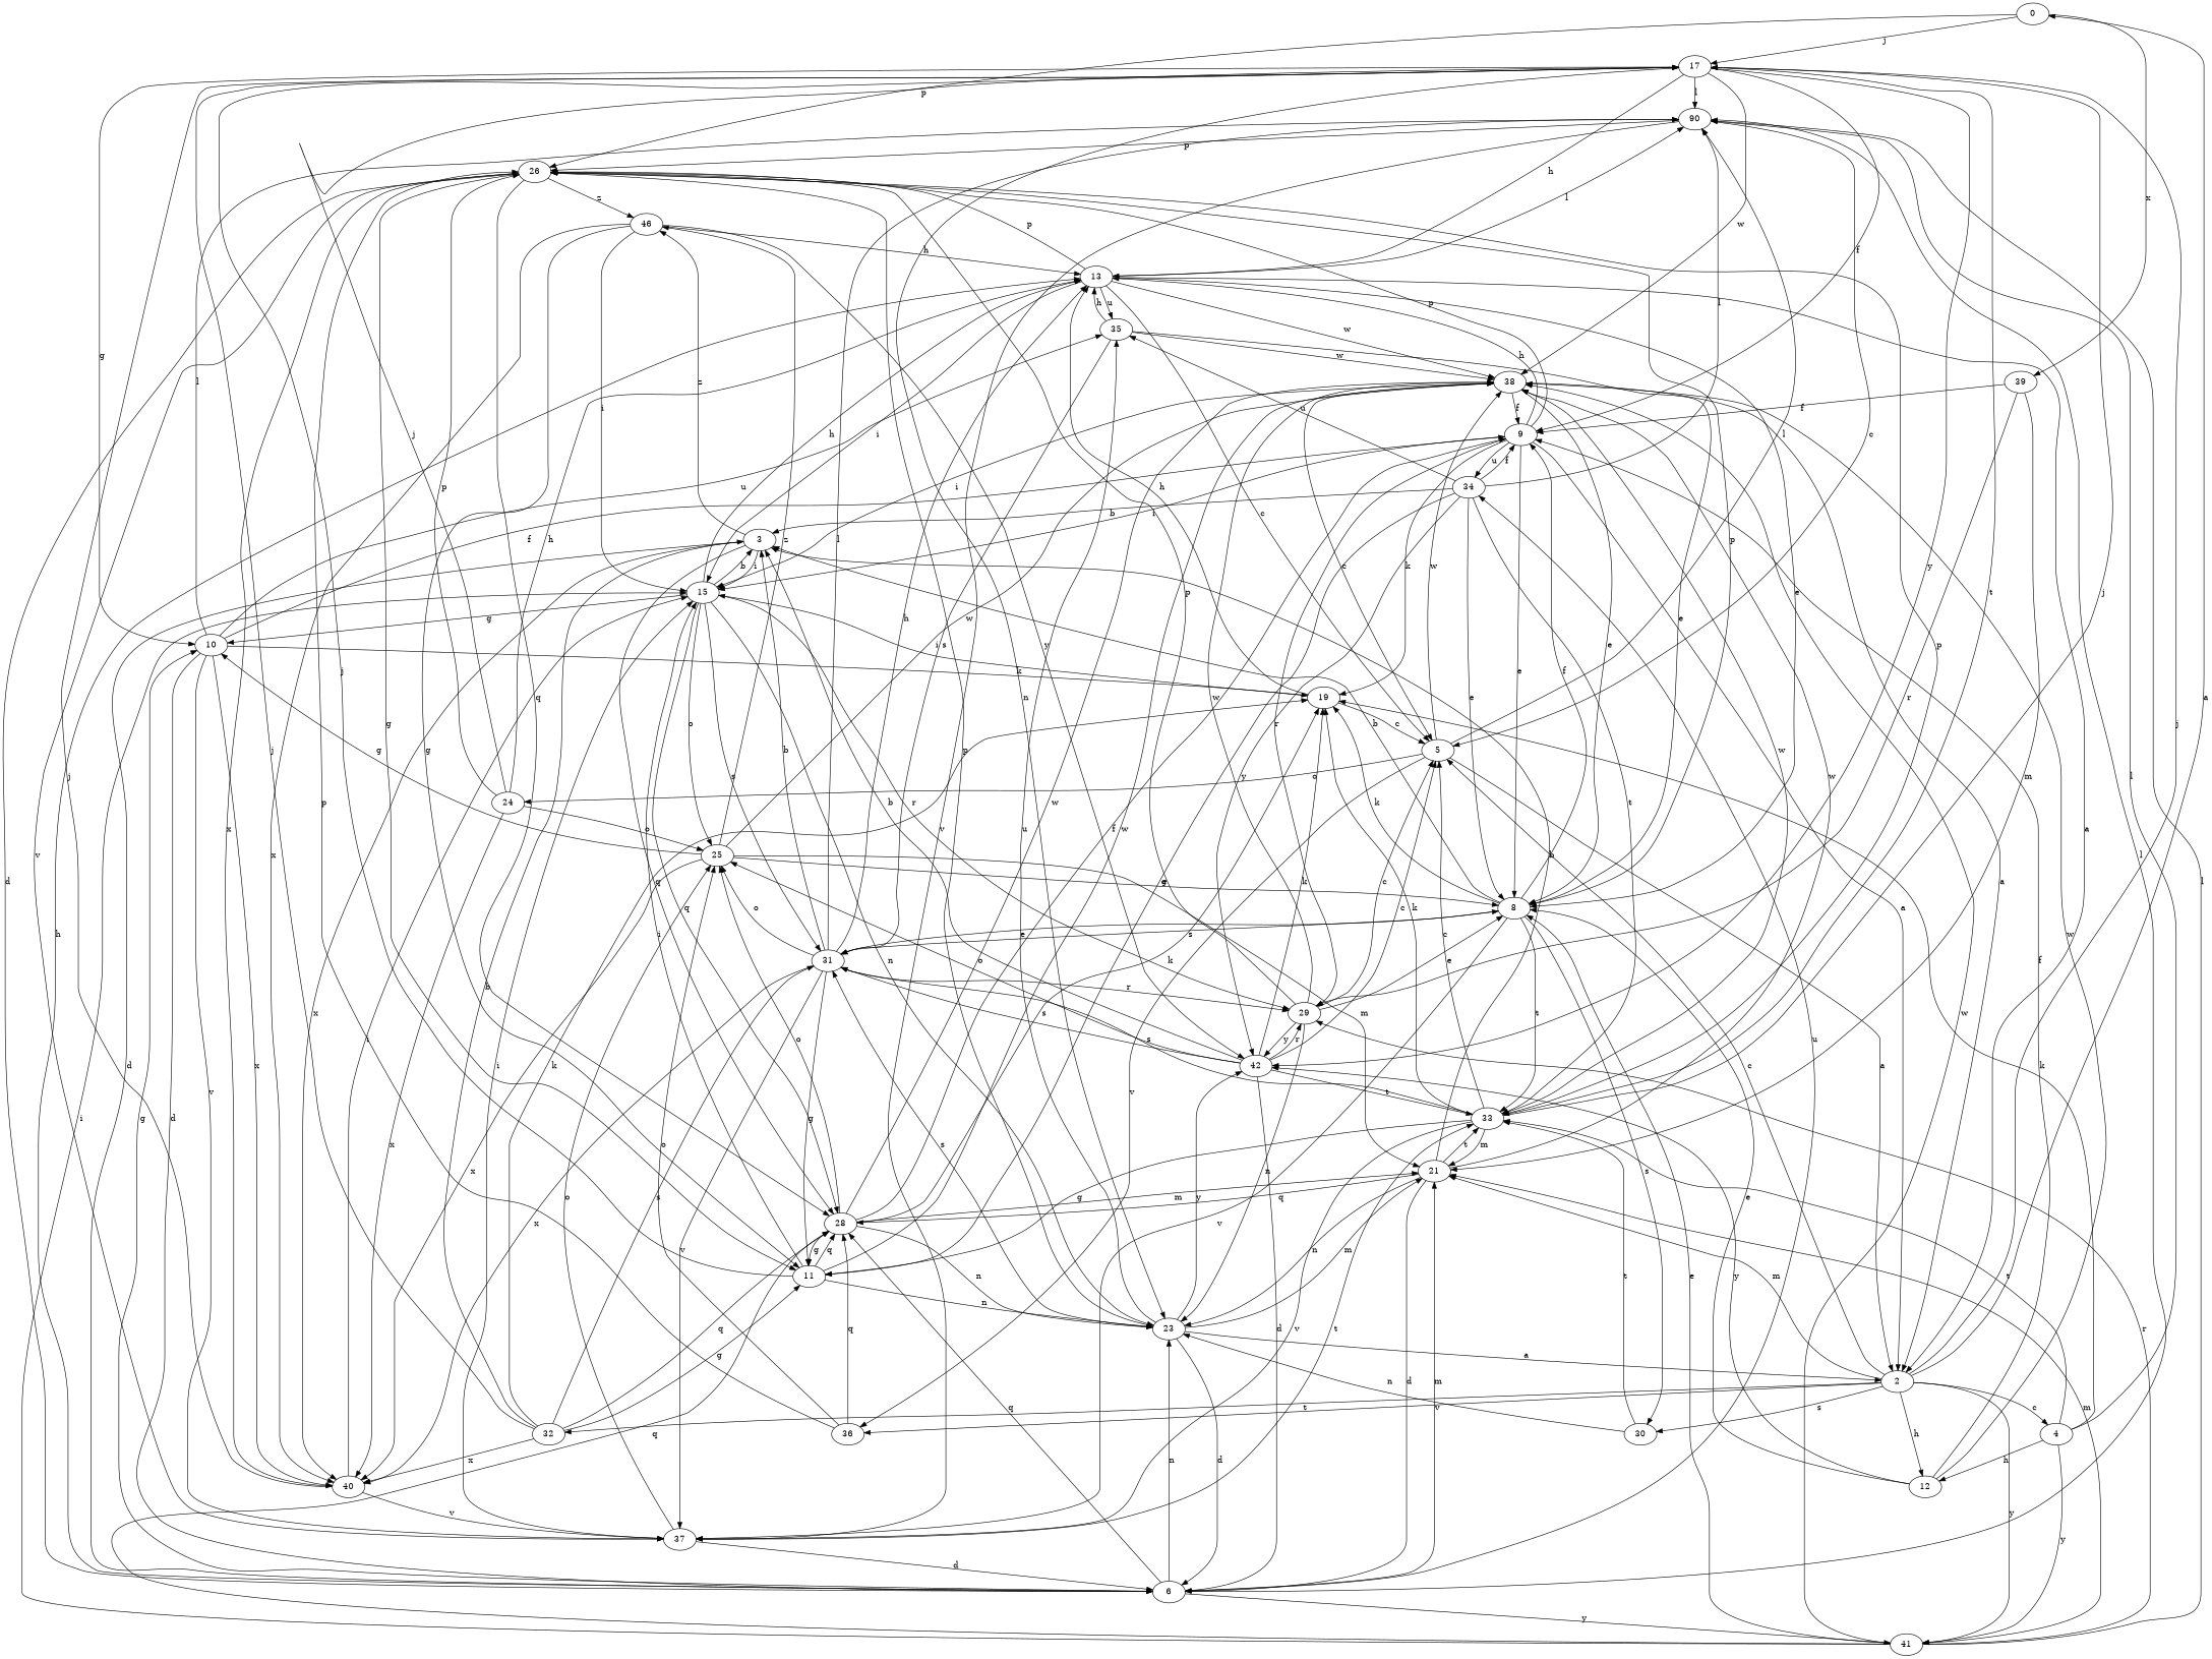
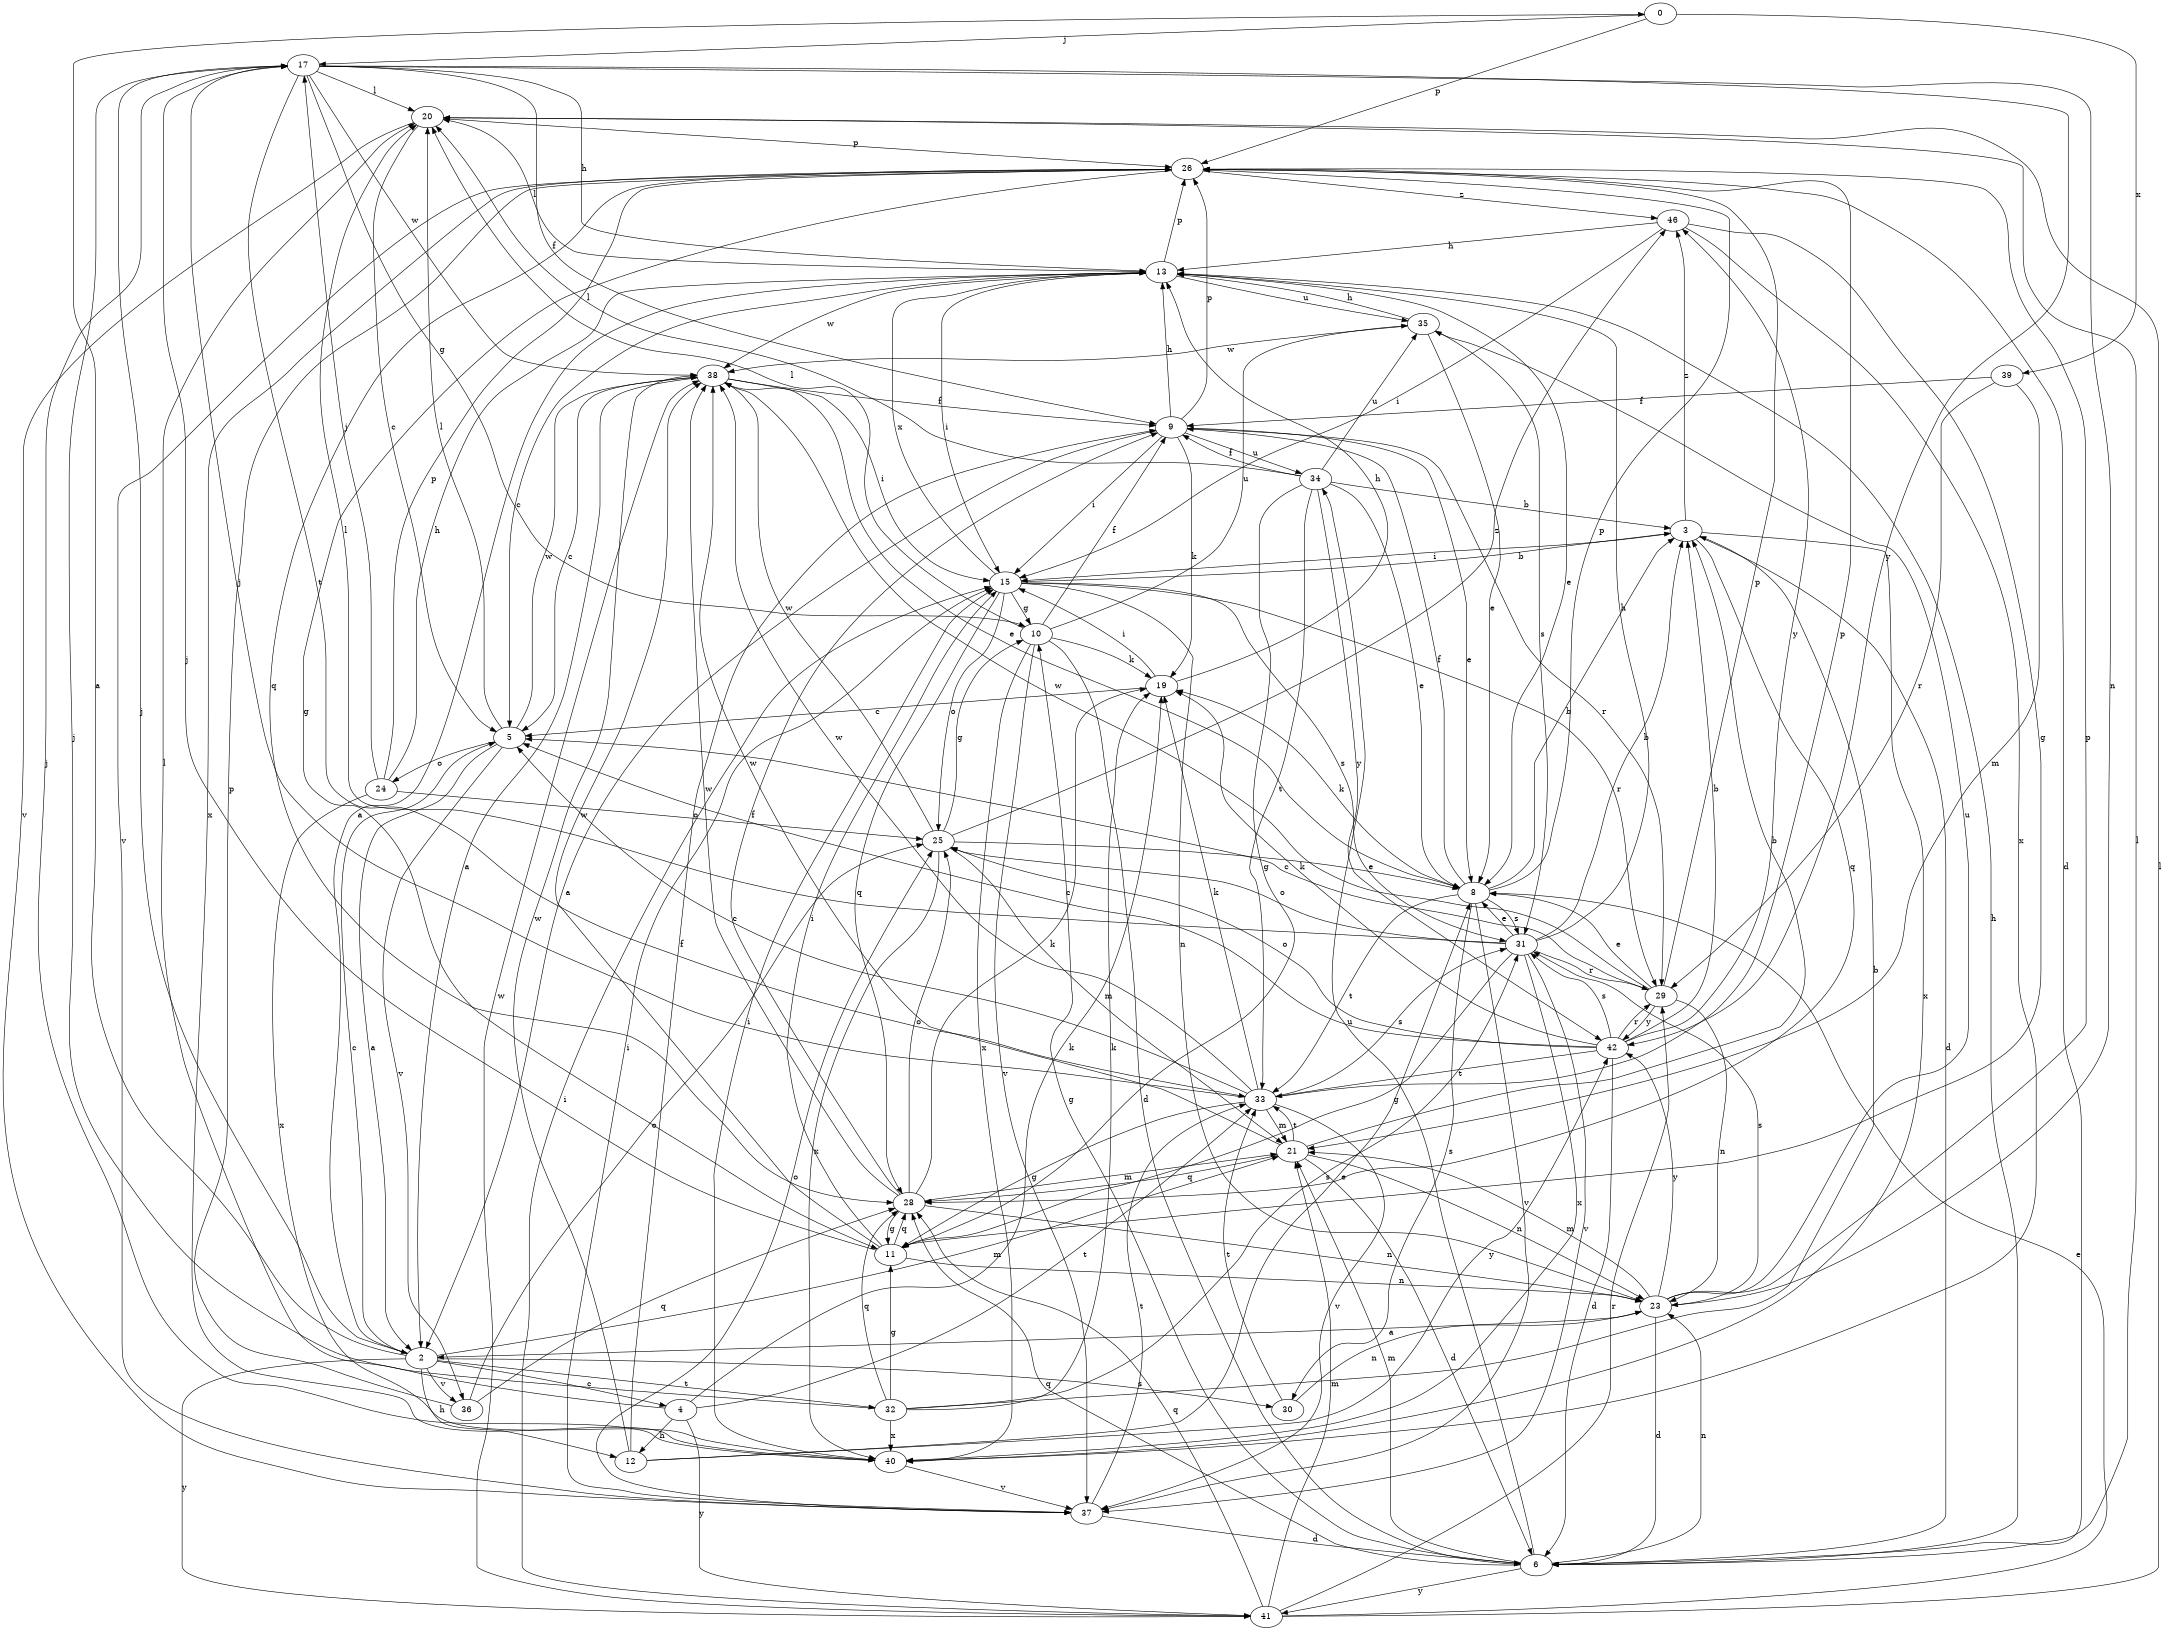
  strict digraph {
    0
    17
    26
    39
-   20 [label=90]
+   20
    33
    38
    10
    13
    23
    9
    42
    46
    6
    28
    40
    37
    11
    21
    29
    15
    2
    4
    5
    12
    30
    32
    36
    41
    19
    24
    8
    3
    31
    25
    34
    35
    0 -> 17 [label=j]
    0 -> 26 [label=p]
    0 -> 39 [label=x]
    17 -> 20 [label=l]
    17 -> 33 [label=t]
    17 -> 38 [label=w]
    17 -> 10 [label=g]
    17 -> 13 [label=h]
    17 -> 23 [label=n]
    17 -> 9 [label=f]
    17 -> 42 [label=y]
    26 -> 46 [label=z]
    26 -> 6 [label=d]
    26 -> 28 [label=q]
    26 -> 40 [label=x]
    26 -> 37 [label=v]
    26 -> 11 [label=g]
    39 -> 9 [label=f]
    39 -> 21 [label=m]
    39 -> 29 [label=r]
    20 -> 26 [label=p]
    20 -> 37 [label=v]
    20 -> 5 [label=c]
    33 -> 17 [label=j]
    33 -> 26 [label=p]
    33 -> 38 [label=w]
    33 -> 37 [label=v]
    33 -> 11 [label=g]
    33 -> 21 [label=m]
    33 -> 5 [label=c]
    33 -> 19 [label=k]
    33 -> 31 [label=s]
    38 -> 9 [label=f]
    38 -> 15 [label=i]
    38 -> 2 [label=a]
    38 -> 5 [label=c]
    38 -> 8 [label=e]
    10 -> 20 [label=l]
    10 -> 9 [label=f]
    10 -> 6 [label=d]
    10 -> 40 [label=x]
    10 -> 37 [label=v]
    10 -> 19 [label=k]
    10 -> 35 [label=u]
    13 -> 26 [label=p]
    13 -> 20 [label=l]
    13 -> 38 [label=w]
    13 -> 15 [label=i]
    13 -> 2 [label=a]
    13 -> 5 [label=c]
    13 -> 8 [label=e]
    13 -> 35 [label=u]
    23 -> 26 [label=p]
    23 -> 42 [label=y]
    23 -> 6 [label=d]
    23 -> 21 [label=m]
    23 -> 2 [label=a]
    23 -> 31 [label=s]
    23 -> 35 [label=u]
    9 -> 26 [label=p]
    9 -> 13 [label=h]
    9 -> 29 [label=r]
    9 -> 15 [label=i]
    9 -> 2 [label=a]
    9 -> 19 [label=k]
    9 -> 8 [label=e]
    9 -> 34 [label=u]
    42 -> 33 [label=t]
    42 -> 6 [label=d]
    42 -> 29 [label=r]
    42 -> 5 [label=c]
    42 -> 19 [label=k]
    42 -> 3 [label=b]
    42 -> 31 [label=s]
    42 -> 25 [label=o]
    46 -> 13 [label=h]
-   46 -> 42 [label=y]
+   42 -> 46 [label=y]
    46 -> 40 [label=x]
    46 -> 11 [label=g]
    46 -> 15 [label=i]
    6 -> 20 [label=l]
    6 -> 10 [label=g]
    6 -> 13 [label=h]
    6 -> 23 [label=n]
    6 -> 28 [label=q]
    6 -> 21 [label=m]
    6 -> 41 [label=y]
    6 -> 34 [label=u]
    28 -> 38 [label=w]
    28 -> 23 [label=n]
    28 -> 9 [label=f]
    28 -> 11 [label=g]
    28 -> 21 [label=m]
    28 -> 19 [label=k]
    28 -> 25 [label=o]
    40 -> 17 [label=j]
    40 -> 37 [label=v]
    40 -> 15 [label=i]
    37 -> 33 [label=t]
    37 -> 6 [label=d]
    37 -> 15 [label=i]
    37 -> 25 [label=o]
    11 -> 17 [label=j]
    11 -> 38 [label=w]
    11 -> 23 [label=n]
    11 -> 28 [label=q]
    11 -> 15 [label=i]
    21 -> 33 [label=t]
    21 -> 38 [label=w]
    21 -> 23 [label=n]
    21 -> 6 [label=d]
    21 -> 28 [label=q]
    21 -> 3 [label=b]
    29 -> 26 [label=p]
    29 -> 38 [label=w]
    29 -> 23 [label=n]
    29 -> 42 [label=y]
    29 -> 5 [label=c]
    29 -> 8 [label=e]
    15 -> 10 [label=g]
-   15 -> 13 [label=h]
+   15 -> 13 [label=x]
    15 -> 23 [label=n]
    15 -> 28 [label=q]
    15 -> 29 [label=r]
    15 -> 3 [label=b]
    15 -> 31 [label=s]
    15 -> 25 [label=o]
    2 -> 0 [label=a]
    2 -> 17 [label=j]
    2 -> 21 [label=m]
    2 -> 4 [label=c]
    2 -> 5 [label=c]
    2 -> 12 [label=h]
    2 -> 30 [label=s]
    2 -> 32 [label=t]
    2 -> 36 [label=v]
    2 -> 41 [label=y]
    4 -> 20 [label=l]
    4 -> 33 [label=t]
    4 -> 12 [label=h]
    4 -> 41 [label=y]
    4 -> 19 [label=k]
    5 -> 20 [label=l]
    5 -> 38 [label=w]
    5 -> 2 [label=a]
    5 -> 36 [label=v]
    5 -> 24 [label=o]
    12 -> 38 [label=w]
    12 -> 9 [label=f]
    12 -> 42 [label=y]
    12 -> 8 [label=e]
    30 -> 33 [label=t]
    30 -> 23 [label=n]
    32 -> 17 [label=j]
    32 -> 28 [label=q]
    32 -> 40 [label=x]
    32 -> 11 [label=g]
    32 -> 19 [label=k]
    32 -> 3 [label=b]
    32 -> 31 [label=s]
    36 -> 26 [label=p]
    36 -> 28 [label=q]
    36 -> 25 [label=o]
    41 -> 20 [label=l]
    41 -> 38 [label=w]
    41 -> 28 [label=q]
    41 -> 21 [label=m]
    41 -> 29 [label=r]
    41 -> 15 [label=i]
    41 -> 8 [label=e]
    19 -> 13 [label=h]
    19 -> 15 [label=i]
    19 -> 5 [label=c]
    24 -> 17 [label=j]
    24 -> 26 [label=p]
    24 -> 13 [label=h]
    24 -> 40 [label=x]
    24 -> 25 [label=o]
    8 -> 26 [label=p]
    8 -> 33 [label=t]
    8 -> 9 [label=f]
    8 -> 37 [label=v]
    8 -> 30 [label=s]
    8 -> 19 [label=k]
    8 -> 3 [label=b]
    8 -> 31 [label=s]
    3 -> 46 [label=z]
    3 -> 6 [label=d]
    3 -> 28 [label=q]
    3 -> 40 [label=x]
    3 -> 15 [label=i]
    31 -> 20 [label=l]
    31 -> 13 [label=h]
    31 -> 40 [label=x]
    31 -> 37 [label=v]
    31 -> 11 [label=g]
    31 -> 29 [label=r]
    31 -> 8 [label=e]
    31 -> 3 [label=b]
    31 -> 25 [label=o]
    25 -> 38 [label=w]
    25 -> 10 [label=g]
    25 -> 46 [label=z]
    25 -> 40 [label=x]
    25 -> 21 [label=m]
    25 -> 8 [label=e]
    34 -> 20 [label=l]
    34 -> 33 [label=t]
    34 -> 9 [label=f]
    34 -> 42 [label=y]
    34 -> 11 [label=g]
    34 -> 8 [label=e]
    34 -> 3 [label=b]
    34 -> 35 [label=u]
    35 -> 38 [label=w]
    35 -> 13 [label=h]
    35 -> 8 [label=e]
    35 -> 31 [label=s]
  }
